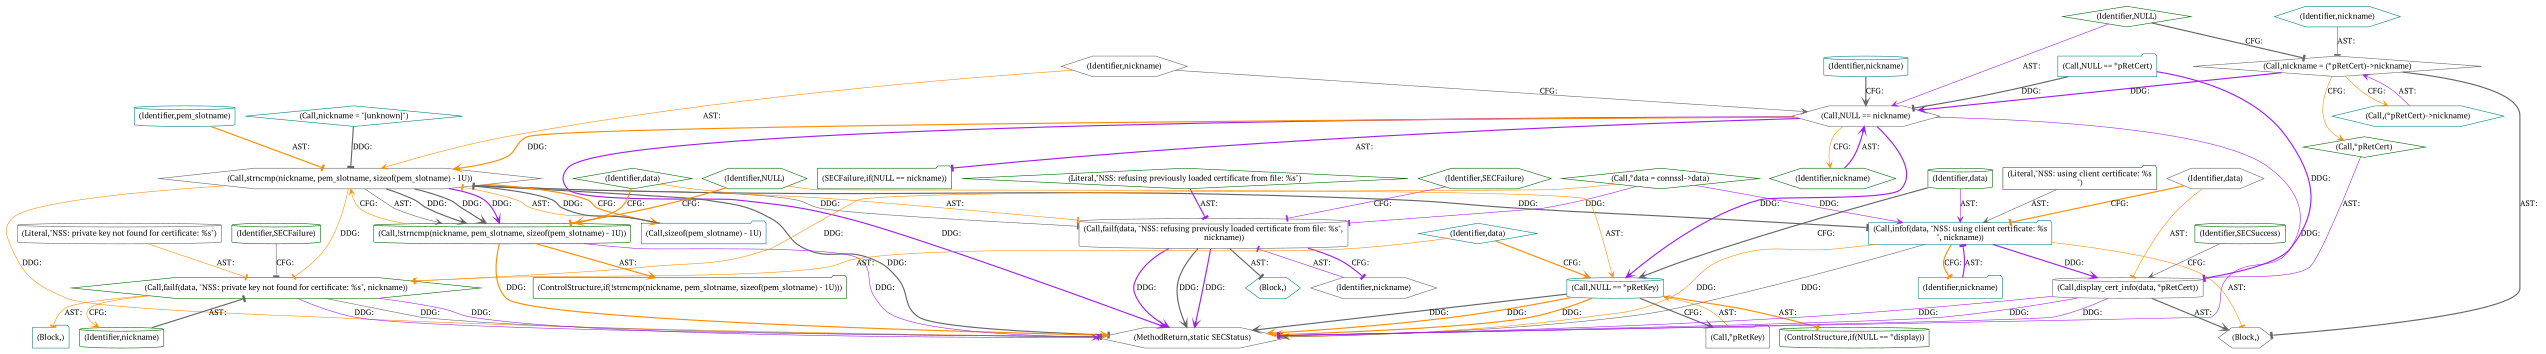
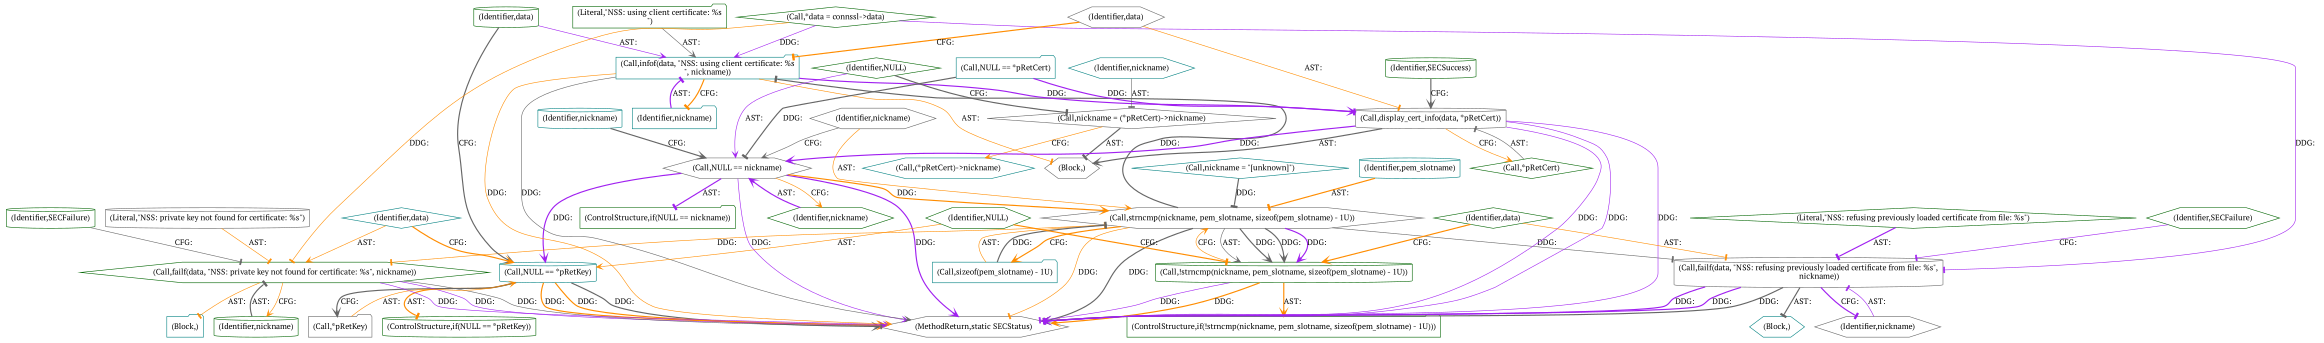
  digraph {
    fontname="PT Serif"
    node [color=darkgreen fontname="PT Serif" shape=hexagon]
    edge [arrowhead=vee color=darkorange fontname="PT Serif" style=bold]
    n1 [color=gray40 label="(Call,nickname = (*pRetCert)->nickname)" shape=diamond]
    n2 [color=gray40 label="(Call,NULL == nickname)"]
    n3 [color=gray40 label="(Block,)"]
    n4 [color=teal label="(Call,(*pRetCert)->nickname)"]
    n5 [color=gray40 label="(MethodReturn,static SECStatus)"]
    n6 [color=gray40 label="(Call,strncmp(nickname, pem_slotname, sizeof(pem_slotname) - 1U))"]
    n7 [color=teal label="(Call,NULL == *pRetKey)" shape=cylinder]
    n8 [label="(Identifier,nickname)"]
-   n9 [label="(SECFailure,if(NULL == nickname))" shape=folder]
+   n9 [label="(ControlStructure,if(NULL == nickname))" shape=folder]
    n10 [label="(Call,!strncmp(nickname, pem_slotname, sizeof(pem_slotname) - 1U))" shape=cylinder]
    n11 [color=gray40 label="(Call,failf(data, \"NSS: refusing previously loaded certificate from file: %s\",\n          nickname))" shape=cylinder]
    n12 [label="(Call,failf(data, \"NSS: private key not found for certificate: %s\", nickname))"]
    n13 [color=teal label="(Call,infof(data, \"NSS: using client certificate: %s\n\", nickname))" shape=folder]
    n14 [color=teal label="(Call,sizeof(pem_slotname) - 1U)" shape=folder]
-   n15 [label="(ControlStructure,if(NULL == *display))" shape=cylinder]
+   n15 [label="(ControlStructure,if(NULL == *pRetKey))" shape=cylinder]
    n16 [color=gray40 label="(Call,*pRetKey)" shape=folder]
    n17 [label="(ControlStructure,if(!strncmp(nickname, pem_slotname, sizeof(pem_slotname) - 1U)))" shape=folder]
    n18 [color=teal label="(Block,)"]
    n19 [color=gray40 label="(Identifier,nickname)"]
    n20 [color=teal label="(Block,)" shape=folder]
    n21 [label="(Identifier,nickname)" shape=cylinder]
    n22 [color=gray40 label="(Call,display_cert_info(data, *pRetCert))" shape=cylinder]
    n23 [color=teal label="(Identifier,nickname)" shape=folder]
    n24 [label="(Call,*pRetCert)" shape=diamond]
    n25 [color=teal label="(Identifier,nickname)" shape=cylinder]
    n26 [color=gray40 label="(Identifier,nickname)"]
    n27 [color=teal label="(Identifier,pem_slotname)" shape=cylinder]
    n28 [label="(Identifier,NULL)" shape=diamond]
    n29 [color=gray40 label="(Literal,\"NSS: private key not found for certificate: %s\")" shape=cylinder]
    n30 [label="(Identifier,data)" shape=diamond]
    n31 [label="(Identifier,data)" shape=cylinder]
    n32 [color=teal label="(Call,NULL == *pRetCert)" shape=folder]
    n33 [label="(Literal,\"NSS: using client certificate: %s\n\")" shape=folder]
    n34 [label="(Call,*data = connssl->data)" shape=diamond]
    n35 [color=gray40 label="(Identifier,data)"]
    n36 [color=teal label="(Identifier,nickname)"]
    n37 [color=teal label="(Call,nickname = \"[unknown]\")" shape=diamond]
    n38 [label="(Literal,\"NSS: refusing previously loaded certificate from file: %s\")" shape=diamond]
    n39 [label="(Identifier,SECFailure)" shape=cylinder]
    n40 [label="(Identifier,SECFailure)"]
    n41 [label="(Identifier,NULL)"]
    n42 [color=teal label="(Identifier,data)" shape=diamond]
    n43 [label="(Identifier,SECSuccess)" shape=cylinder]
-   n1 -> n2 [color=purple label="DDG: "]
+   n22 -> n2 [color=purple label="DDG: "]
    n1 -> n3 [arrowhead=tee color=gray40 label="AST: "]
    n1 -> n4 [label="CFG: " style=solid]
    n2 -> n5 [color=purple label="DDG: "]
    n2 -> n5 [color=purple label="DDG: " style=solid]
    n2 -> n6 [label="DDG: "]
    n2 -> n7 [color=purple label="DDG: "]
    n2 -> n8 [label="CFG: " style=solid]
    n2 -> n9 [arrowhead=tee color=purple label="AST: "]
-   n4 -> n1 [color=purple label="AST: " style=solid]
    n6 -> n5 [arrowhead=tee color=gray40 label="DDG: "]
    n6 -> n5 [arrowhead=tee label="DDG: " style=solid]
    n6 -> n10 [color=gray40 label="AST: " style=solid]
    n6 -> n10 [color=gray40 label="DDG: "]
    n6 -> n10 [color=gray40 label="DDG: "]
    n6 -> n10 [color=purple label="DDG: "]
    n6 -> n11 [arrowhead=tee color=gray40 label="DDG: " style=solid]
    n6 -> n12 [arrowhead=tee label="DDG: " style=solid]
    n6 -> n13 [arrowhead=tee color=gray40 label="DDG: "]
    n6 -> n14 [label="CFG: "]
    n7 -> n5 [color=gray40 label="DDG: "]
    n7 -> n5 [label="DDG: "]
    n7 -> n5 [label="DDG: "]
    n7 -> n15 [arrowhead=tee label="AST: "]
    n7 -> n16 [color=gray40 label="CFG: "]
    n8 -> n2 [color=purple label="AST: "]
    n10 -> n5 [label="DDG: "]
    n10 -> n5 [arrowhead=tee color=purple label="DDG: " style=solid]
    n10 -> n6 [label="CFG: " style=solid]
    n10 -> n17 [label="AST: "]
    n11 -> n5 [color=purple label="DDG: "]
    n11 -> n5 [color=gray40 label="DDG: "]
    n11 -> n5 [color=purple label="DDG: "]
    n11 -> n18 [arrowhead=tee color=gray40 label="AST: "]
    n11 -> n19 [arrowhead=tee color=purple label="CFG: "]
    n12 -> n5 [color=purple label="DDG: " style=solid]
    n12 -> n5 [arrowhead=tee color=gray40 label="DDG: " style=solid]
    n12 -> n5 [color=purple label="DDG: " style=solid]
    n12 -> n20 [arrowhead=tee label="AST: " style=solid]
    n12 -> n21 [label="CFG: " style=solid]
    n13 -> n3 [arrowhead=tee label="AST: " style=solid]
    n13 -> n5 [label="DDG: " style=solid]
    n13 -> n5 [color=gray40 label="DDG: " style=solid]
    n13 -> n22 [color=purple label="DDG: "]
    n13 -> n23 [arrowhead=tee label="CFG: "]
    n14 -> n6 [arrowhead=tee label="AST: " style=solid]
    n14 -> n6 [arrowhead=tee color=gray40 label="DDG: "]
    n16 -> n7 [label="AST: " style=solid]
    n19 -> n11 [arrowhead=tee color=purple label="AST: " style=solid]
    n21 -> n12 [arrowhead=tee color=gray40 label="AST: "]
    n22 -> n3 [color=gray40 label="AST: "]
    n22 -> n5 [arrowhead=tee color=purple label="DDG: " style=solid]
    n22 -> n5 [arrowhead=tee color=purple label="DDG: " style=solid]
    n22 -> n5 [arrowhead=tee color=purple label="DDG: " style=solid]
-   n1 -> n24 [label="CFG: " style=solid]
+   n22 -> n24 [label="CFG: " style=solid]
    n23 -> n13 [arrowhead=tee color=purple label="AST: "]
-   n24 -> n22 [arrowhead=tee color=purple label="AST: " style=solid]
+   n24 -> n22 [arrowhead=tee color=gray40 label="AST: " style=solid]
    n25 -> n2 [color=gray40 label="CFG: "]
    n26 -> n2 [color=gray40 label="CFG: " style=solid]
    n26 -> n6 [label="AST: " style=solid]
    n27 -> n6 [arrowhead=tee label="AST: "]
    n28 -> n1 [arrowhead=tee color=gray40 label="CFG: "]
    n28 -> n2 [color=purple label="AST: " style=solid]
    n29 -> n12 [arrowhead=tee label="AST: " style=solid]
    n30 -> n10 [label="CFG: "]
    n30 -> n11 [arrowhead=tee label="AST: " style=solid]
    n31 -> n7 [color=gray40 label="CFG: "]
    n31 -> n13 [color=purple label="AST: " style=solid]
    n32 -> n2 [arrowhead=tee color=gray40 label="DDG: "]
    n32 -> n22 [arrowhead=tee color=purple label="DDG: "]
    n33 -> n13 [color=gray40 label="AST: " style=solid]
    n34 -> n11 [arrowhead=tee color=purple label="DDG: " style=solid]
    n34 -> n12 [arrowhead=tee label="DDG: " style=solid]
    n34 -> n13 [color=purple label="DDG: " style=solid]
    n35 -> n13 [arrowhead=tee label="CFG: "]
    n35 -> n22 [arrowhead=tee label="AST: " style=solid]
    n36 -> n1 [arrowhead=tee color=gray40 label="AST: " style=solid]
    n37 -> n6 [arrowhead=tee color=gray40 label="DDG: "]
    n38 -> n11 [arrowhead=tee color=purple label="AST: "]
    n39 -> n12 [arrowhead=tee color=gray40 label="CFG: " style=solid]
    n40 -> n11 [arrowhead=tee color=purple label="CFG: " style=solid]
    n41 -> n7 [label="AST: " style=solid]
    n41 -> n10 [arrowhead=tee label="CFG: "]
    n42 -> n7 [label="CFG: "]
    n42 -> n12 [label="AST: " style=solid]
-   n43 -> n22 [color=gray40 label="CFG: " style=solid]
+   n43 -> n22 [color=gray40 label="CFG: "]
  }
